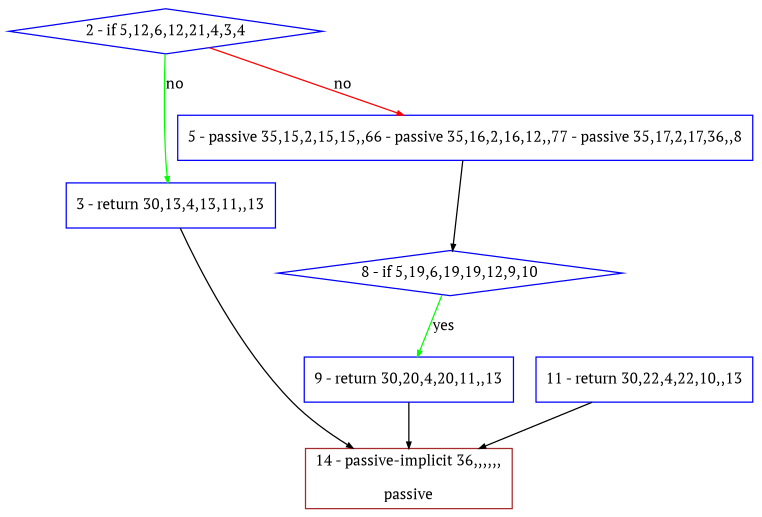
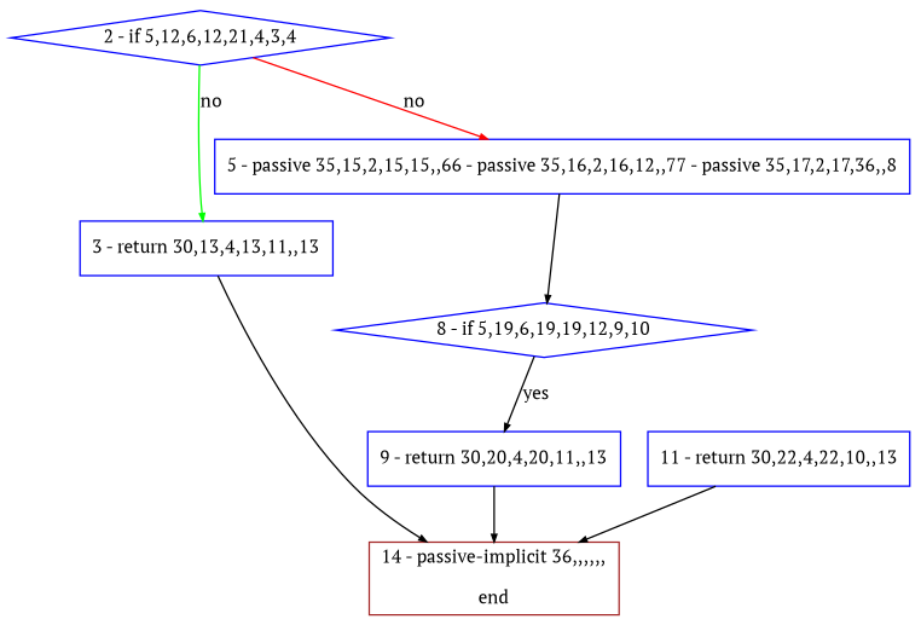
  digraph {
    bgcolor=white
    compound=true
    fillcolor="#FFFFCC"
    fontname="PT Serif"
    fontsize=12
    pack=true
    packmode=clust
    style="rounded,filled"
    node [color="#0000ff" compound=true fillcolor="#ffffff" fixedsize=false fontname="PT Serif" fontsize=12 node_initialized=no shape=box style=filled]
    edge [arrowhead=normal arrowsize=0.5 arrowtail=none color="#000000" compound=true dir=forward fontcolor=black fontname="PT Serif" fontsize=12]
    n1 [label="2 - if 5,12,6,12,21,4,3,4" shape=diamond]
    n2 [label="3 - return 30,13,4,13,11,,13"]
    n3 [label="5 - passive 35,15,2,15,15,,66 - passive 35,16,2,16,12,,77 - passive 35,17,2,17,36,,8"]
-   n4 [color="#a52a2a" label="14 - passive-implicit 36,,,,,,\n\npassive"]
+   n4 [color="#a52a2a" label="14 - passive-implicit 36,,,,,,\n\nend"]
    n5 [label="8 - if 5,19,6,19,19,12,9,10" shape=diamond]
    n6 [label="9 - return 30,20,4,20,11,,13"]
    n7 [label="11 - return 30,22,4,22,10,,13"]
    n1 -> n2 [color="#00ff00" label=no]
    n1 -> n3 [color="#ff0000" label=no]
    n2 -> n4
    n3 -> n5
-   n5 -> n6 [color="#00ff00" label=yes]
+   n5 -> n6 [label=yes]
    n6 -> n4
    n7 -> n4
  }
